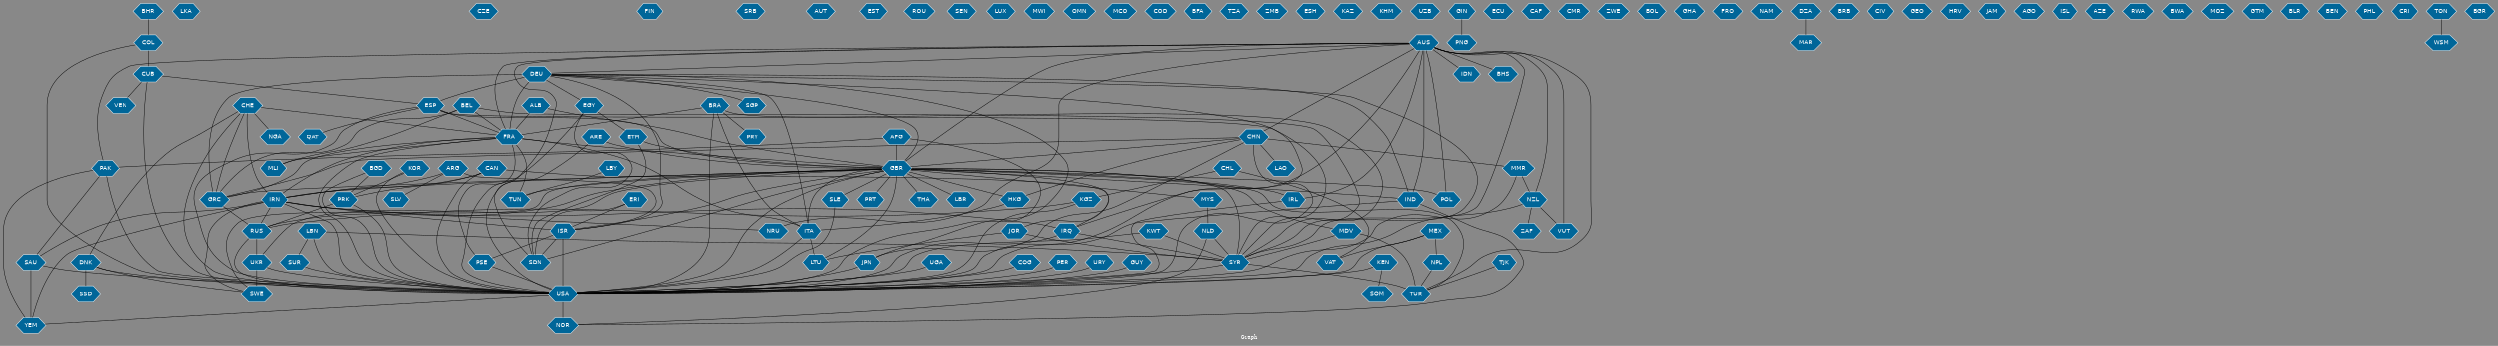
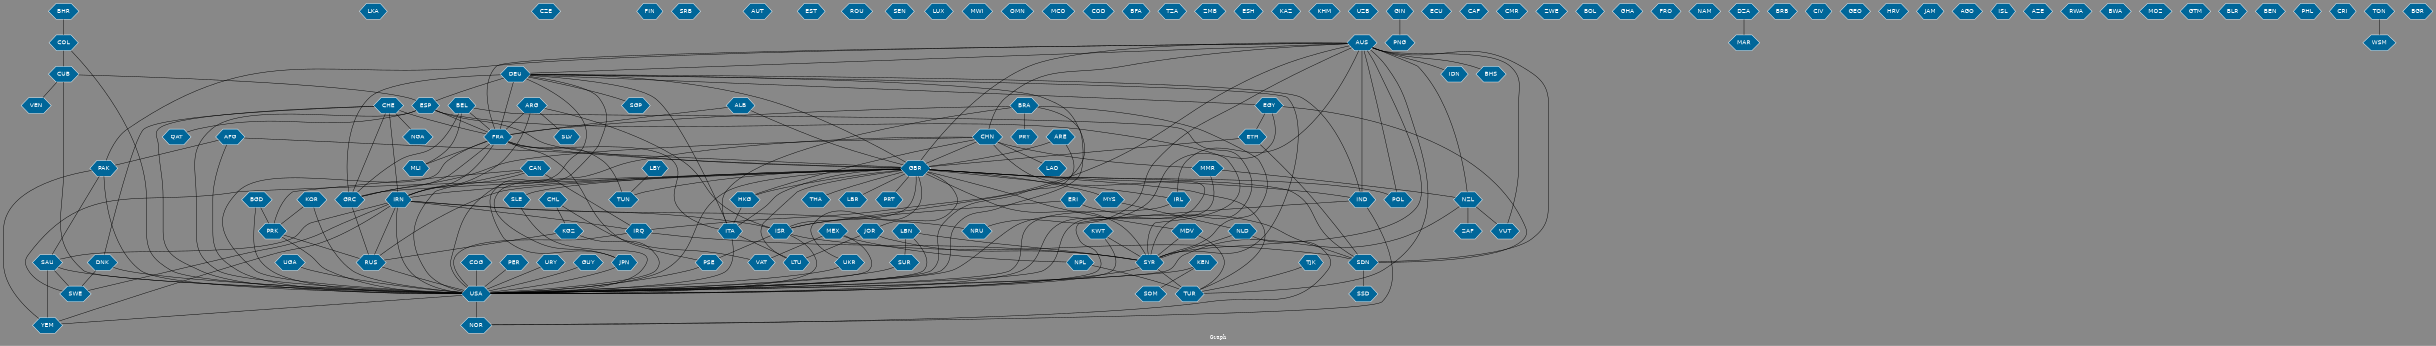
  graph {
    bgcolor="#888888"
    fontcolor=white
    fontsize=12
    label="Graph"
    node [color=white fillcolor="#006699" fontcolor=white fontname=Helvetica shape=hexagon style=filled]
    edge [arrowhead=open color=black fontcolor=white fontname=Courier fontsize=12 weight=1]
    n1 [label=AUS]
    n2 [label=FRA]
    n3 [label=CHN]
    n4 [label=GBR]
    n5 [label=IRL]
    n6 [label=POL]
    n7 [label=IDN]
    n8 [label=IRQ]
    n9 [label=SYR]
    n10 [label=NZL]
    n11 [label=TUR]
    n12 [label=VUT]
    n13 [label=IND]
    n14 [label=NRU]
    n15 [label=SDN]
    n16 [label=DEU]
    n17 [label=PAK]
    n18 [label=BHS]
    n19 [label=USA]
    n20 [label=IRN]
    n21 [label=PSE]
    n22 [label=GRC]
    n23 [label=ITA]
    n24 [label=TUN]
    n25 [label=MLI]
    n26 [label=JPN]
    n27 [label=LAO]
    n28 [label=MMR]
    n29 [label=HKG]
    n30 [label=SWE]
    n31 [label=ISR]
    n32 [label=RUS]
    n33 [label=UKR]
    n34 [label=THA]
    n35 [label=SLE]
    n36 [label=JOR]
    n37 [label=MDV]
    n38 [label=MYS]
    n39 [label=LTU]
    n40 [label=LBR]
    n41 [label=PRT]
    n42 [label=ZAF]
    n43 [label=NOR]
    n44 [label=SSD]
    n45 [label=ESP]
    n46 [label=EGY]
    n47 [label=SGP]
    n48 [label=YEM]
    n49 [label=SAU]
    n50 [label=VEN]
    n51 [label=CUB]
    n52 [label=QAT]
    n53 [label=BGD]
    n54 [label=PRK]
    n55 [label=MEX]
    n56 [label=VAT]
    n57 [label=NPL]
    n58 [label=NLD]
    n59 [label=CHE]
    n60 [label=NGA]
    n61 [label=DNK]
    n62 [label=ARG]
    n63 [label=SLV]
    n64 [label=UGA]
    n65 [label=LKA]
    n66 [label=BRA]
    n67 [label=PRY]
    n68 [label=TJK]
    n69 [label=AFG]
    n70 [label=LBN]
    n71 [label=SUR]
    n72 [label=CAN]
    n73 [label=CZE]
    n74 [label=KOR]
    n75 [label=ETH]
    n76 [label=FIN]
    n77 [label=SRB]
    n78 [label=BEL]
    n79 [label=AUT]
    n80 [label=KEN]
    n81 [label=SOM]
    n82 [label=EST]
    n83 [label=KWT]
    n84 [label=KGZ]
    n85 [label=COG]
    n86 [label=ROU]
    n87 [label=SEN]
    n88 [label=ALB]
    n89 [label=LUX]
    n90 [label=MWI]
    n91 [label=OMN]
    n92 [label=LBY]
    n93 [label=CHL]
    n94 [label=BHR]
    n95 [label=COL]
    n96 [label=MCO]
    n97 [label=ERI]
    n98 [label=COD]
    n99 [label=BFA]
    n100 [label=PER]
    n101 [label=TZA]
    n102 [label=ARE]
    n103 [label=ZMB]
    n104 [label=ESH]
    n105 [label=KAZ]
    n106 [label=KHM]
    n107 [label=UZB]
    n108 [label=GIN]
    n109 [label=PNG]
    n110 [label=ECU]
    n111 [label=CAF]
    n112 [label=CMR]
    n113 [label=URY]
    n114 [label=ZWE]
    n115 [label=BOL]
    n116 [label=GHA]
    n117 [label=FRO]
    n118 [label=NAM]
    n119 [label=MAR]
    n120 [label=BRB]
    n121 [label=CIV]
    n122 [label=GEO]
    n123 [label=HRV]
    n124 [label=GUY]
    n125 [label=JAM]
    n126 [label=AGO]
    n127 [label=ISL]
    n128 [label=AZE]
    n129 [label=RWA]
    n130 [label=DZA]
    n131 [label=BWA]
    n132 [label=MOZ]
    n133 [label=GTM]
    n134 [label=BLR]
    n135 [label=BEN]
    n136 [label=PHL]
    n137 [label=CRI]
    n138 [label=WSM]
    n139 [label=TON]
    n140 [label=BGR]
    n1 -- n2 [weight=3]
    n1 -- n3 [weight=2]
    n1 -- n4 [weight=2]
    n1 -- n5
    n1 -- n6
    n1 -- n7 [weight=4]
    n1 -- n8
    n1 -- n9
    n1 -- n10
    n1 -- n11
    n1 -- n12 [weight=7]
    n1 -- n13 [weight=13]
    n1 -- n14
    n1 -- n15
    n1 -- n16 [weight=3]
    n1 -- n17
    n1 -- n18 [weight=2]
    n2 -- n4 [weight=12]
    n2 -- n19 [weight=3]
    n2 -- n20 [weight=2]
    n2 -- n21 [weight=3]
    n2 -- n22
    n2 -- n23
    n2 -- n24
    n2 -- n25
    n3 -- n4 [weight=5]
    n3 -- n19 [weight=10]
    n3 -- n22
    n3 -- n26
    n3 -- n27 [weight=2]
    n3 -- n28
    n3 -- n29 [weight=3]
    n4 -- n5 [weight=11]
    n4 -- n6
    n4 -- n9 [weight=16]
    n4 -- n11 [weight=5]
    n4 -- n13 [weight=17]
    n4 -- n15
    n4 -- n19 [weight=3]
    n4 -- n20
    n4 -- n22 [weight=2]
    n4 -- n23 [weight=8]
    n4 -- n24 [weight=4]
    n4 -- n29
    n4 -- n30 [weight=2]
    n4 -- n31 [weight=3]
    n4 -- n32
    n4 -- n33 [weight=3]
    n4 -- n34
    n4 -- n35 [weight=11]
    n4 -- n36
    n4 -- n37
    n4 -- n38
    n4 -- n39 [weight=5]
    n4 -- n40
    n4 -- n41
    n5 -- n19
    n8 -- n9 [weight=2]
    n8 -- n19 [weight=9]
    n9 -- n11 [weight=8]
    n9 -- n19 [weight=21]
    n10 -- n12
    n10 -- n19
    n10 -- n42 [weight=6]
    n13 -- n19
    n13 -- n43
-   n61 -- n44 [weight=3]
+   n15 -- n44 [weight=3]
    n16 -- n2 [weight=4]
    n16 -- n4
    n16 -- n9 [weight=2]
    n16 -- n13
    n16 -- n19
    n16 -- n22 [weight=20]
    n16 -- n23 [weight=2]
    n16 -- n26 [weight=2]
    n16 -- n31
    n16 -- n45 [weight=2]
    n16 -- n46
    n16 -- n47 [weight=2]
    n17 -- n19
    n17 -- n48
    n17 -- n49
    n19 -- n43 [weight=13]
    n19 -- n48 [weight=5]
    n20 -- n8 [weight=3]
    n20 -- n14
    n20 -- n19 [weight=34]
    n20 -- n30
    n20 -- n31 [weight=26]
    n20 -- n32 [weight=2]
    n20 -- n48 [weight=2]
    n20 -- n49 [weight=4]
    n21 -- n19 [weight=2]
    n22 -- n32 [weight=3]
    n23 -- n19
    n23 -- n39
    n26 -- n19 [weight=6]
    n28 -- n10 [weight=2]
    n28 -- n19
    n29 -- n23
    n31 -- n15 [weight=3]
    n31 -- n19 [weight=23]
    n31 -- n21 [weight=16]
    n32 -- n19 [weight=6]
-   n32 -- n33 [weight=23]
    n33 -- n19 [weight=6]
    n35 -- n19 [weight=5]
    n36 -- n9
    n36 -- n39
    n37 -- n9
    n37 -- n11
    n38 -- n58
    n45 -- n2
    n45 -- n4 [weight=6]
    n45 -- n9
    n45 -- n19
    n45 -- n52
    n46 -- n15
    n46 -- n19 [weight=2]
    n46 -- n75
    n49 -- n19 [weight=2]
-   n33 -- n30 [weight=7]
+   n49 -- n30 [weight=7]
    n49 -- n48 [weight=9]
    n51 -- n19 [weight=4]
    n51 -- n45
    n51 -- n50
    n53 -- n19 [weight=2]
    n53 -- n54
    n54 -- n19 [weight=9]
    n54 -- n32 [weight=3]
    n55 -- n19 [weight=6]
    n55 -- n56
    n55 -- n57
    n57 -- n11
    n58 -- n9 [weight=5]
    n58 -- n43
    n59 -- n2
    n59 -- n19
    n59 -- n20 [weight=3]
    n59 -- n22
    n59 -- n60
    n59 -- n61
    n61 -- n19 [weight=4]
    n61 -- n30 [weight=2]
+   n62 -- n2 [weight=10]
    n62 -- n20
    n62 -- n31 [weight=2]
    n62 -- n63
    n64 -- n19
    n66 -- n2 [weight=2]
    n66 -- n9 [weight=3]
    n66 -- n19
    n66 -- n23 [weight=2]
    n66 -- n67
    n68 -- n11
    n69 -- n4 [weight=3]
    n69 -- n17 [weight=3]
    n69 -- n19 [weight=5]
    n70 -- n9
    n70 -- n19
    n70 -- n71
    n71 -- n19
    n72 -- n8 [weight=3]
    n72 -- n19 [weight=3]
    n72 -- n20
    n72 -- n54
    n74 -- n19 [weight=9]
    n74 -- n54
    n75 -- n4
    n75 -- n15
    n78 -- n2
    n78 -- n9 [weight=2]
    n78 -- n22 [weight=2]
    n78 -- n25
    n80 -- n19 [weight=2]
    n80 -- n81
    n83 -- n9
    n83 -- n19
    n84 -- n19
    n84 -- n32
    n85 -- n19 [weight=5]
    n88 -- n2 [weight=3]
    n88 -- n4
    n92 -- n24
    n93 -- n56 [weight=2]
    n93 -- n84
    n94 -- n95
    n95 -- n19
    n95 -- n51 [weight=2]
    n97 -- n15 [weight=3]
    n97 -- n31 [weight=3]
    n100 -- n19
    n102 -- n4
    n102 -- n19
    n108 -- n109 [weight=3]
    n113 -- n19
    n124 -- n19
    n130 -- n119
    n139 -- n138
  }
